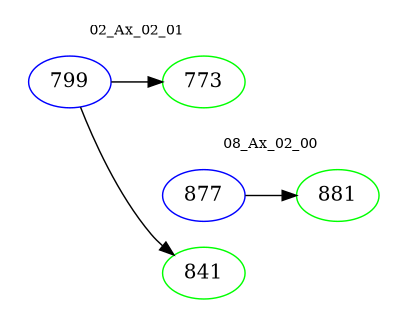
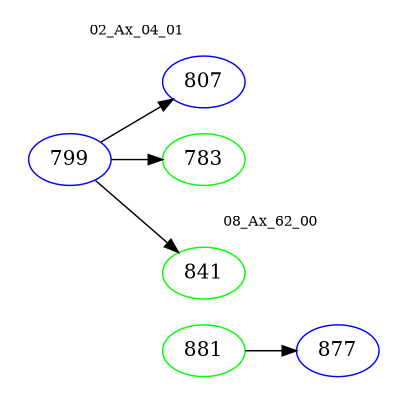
  digraph {
    fontname="DejaVu Serif"
    rankdir=LR
    node [color=blue fontname="DejaVu Serif"]
    edge [color=black fontname="DejaVu Serif"]
    n1 [label=799]
-   n2 [color=green label=773]
+   n2 [color=green label=783]
+   n3 [label=807]
    n4 [label=877]
    n5 [color=green label=841]
    n6 [color=green label=881]
    subgraph cluster_1 {
      color=white
      fontsize=10
-     label="02_Ax_02_01"
+     label="02_Ax_04_01"
      n1
      n2
+     n3
    }
    subgraph cluster_2 {
      color=white
      fontsize=10
-     label="08_Ax_02_00"
+     label="08_Ax_62_00"
      n4
      n5
      n6
    }
    n1 -> n2
+   n1 -> n3
    n1 -> n5
-   n4 -> n6
+   n6 -> n4
  }
